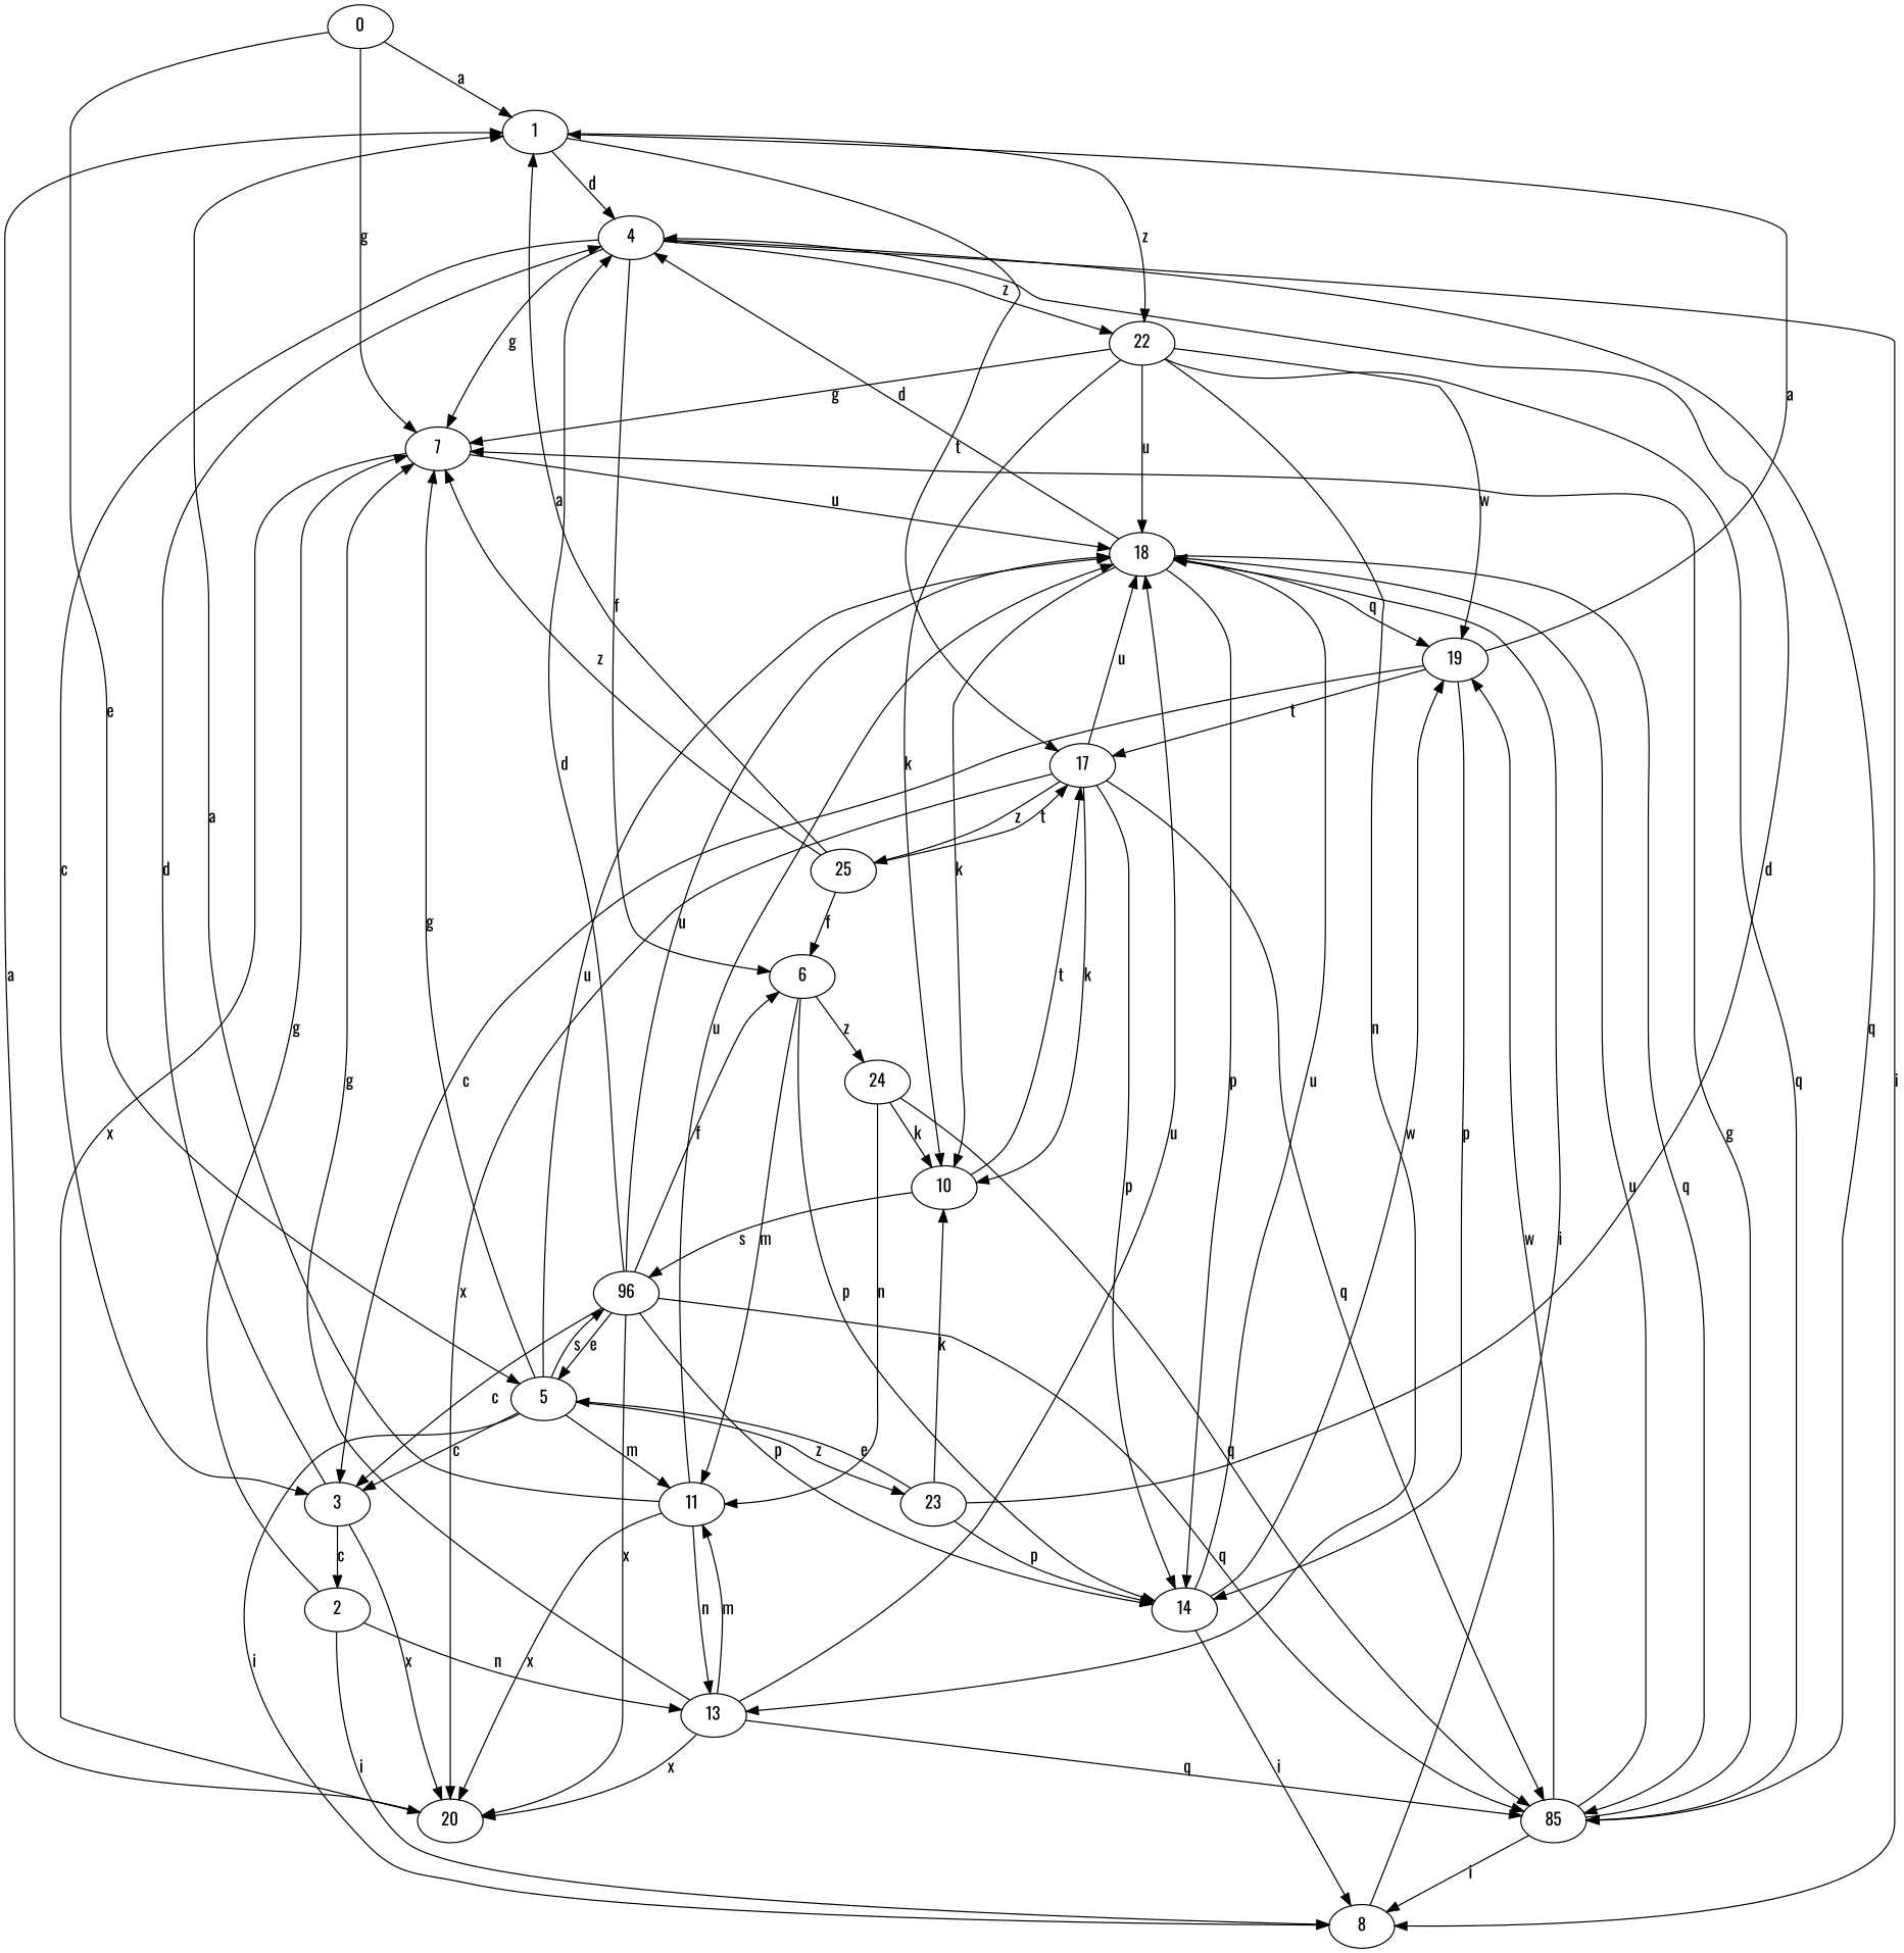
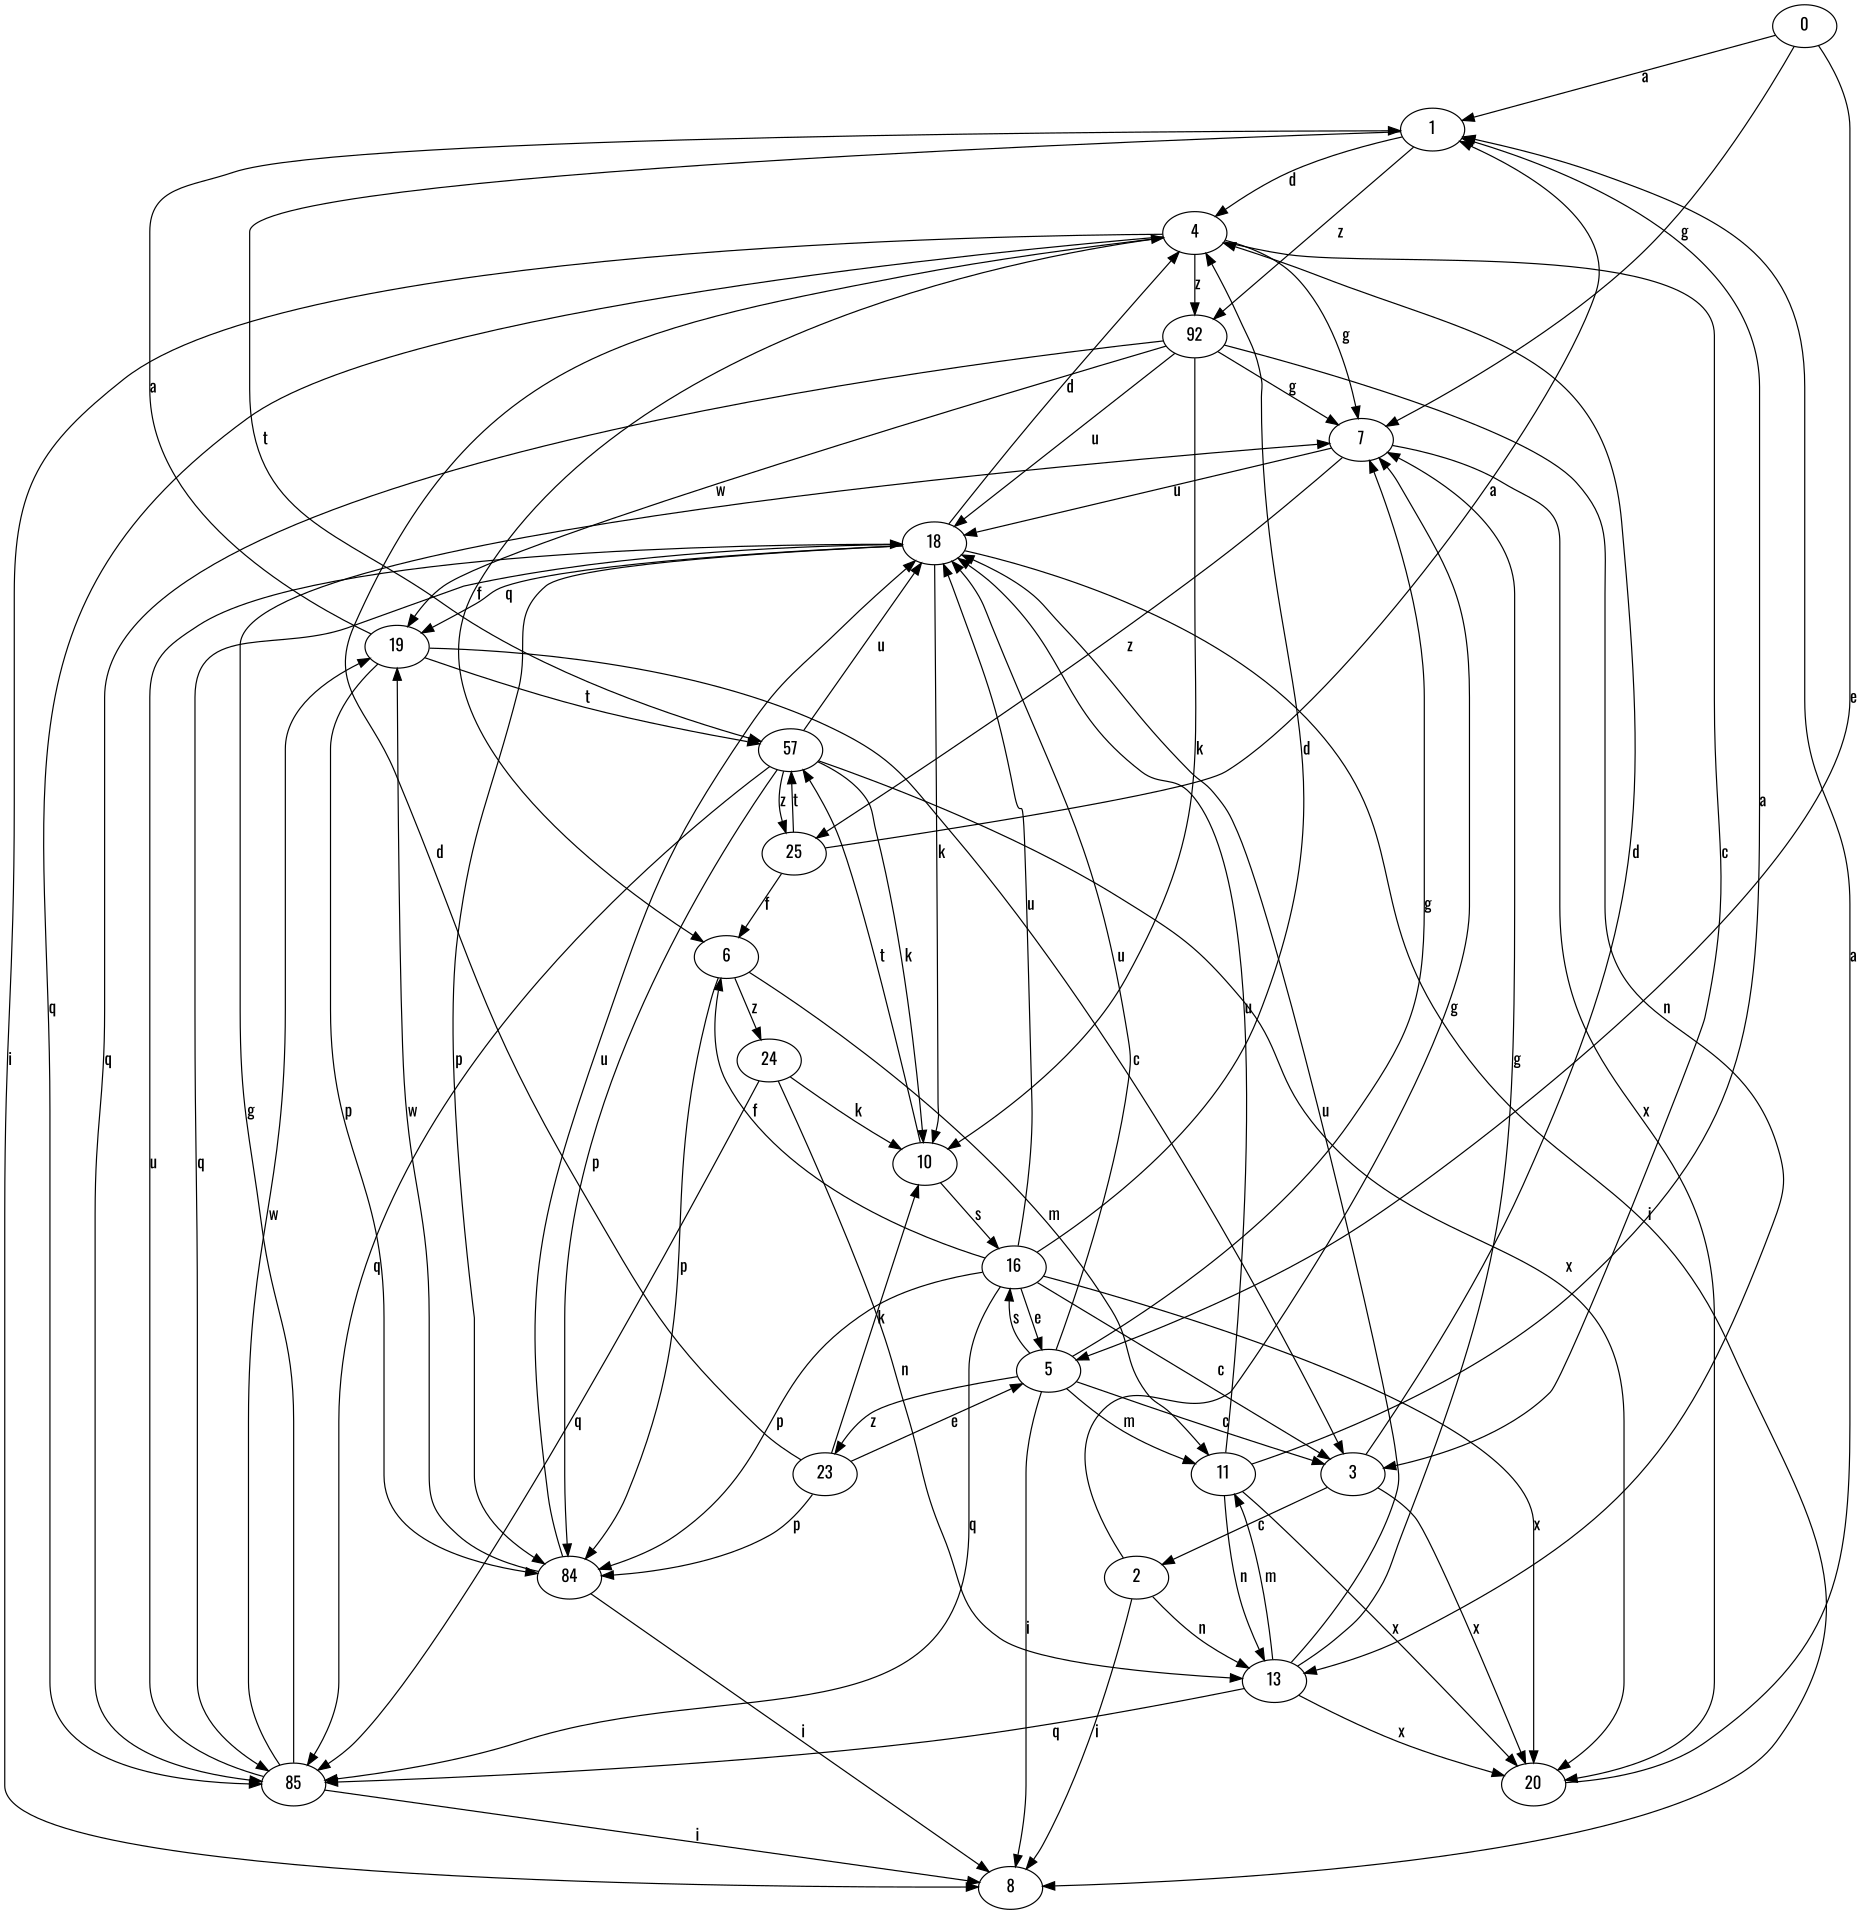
  strict digraph {
    fontname=Oswald
    node [fontname=Oswald]
    edge [fontname=Oswald]
    0
    1
    5
    7
    4
-   17
-   22
+   17 [label=57]
+   22 [label=92]
    8
    3
    11
-   16 [label=96]
+   16
    18
    23
    20
    25
    10
    6
    n18 [label=85]
-   14
+   14 [label=84]
    13
    19
    2
    24
    0 -> 1 [label=a]
    0 -> 5 [label=e]
    0 -> 7 [label=g]
    1 -> 4 [label=d]
    1 -> 17 [label=t]
    1 -> 22 [label=z]
    5 -> 7 [label=g]
    5 -> 8 [label=i]
    5 -> 3 [label=c]
    5 -> 11 [label=m]
    5 -> 16 [label=s]
    5 -> 18 [label=u]
    5 -> 23 [label=z]
    7 -> 18 [label=u]
    7 -> 20 [label=x]
-   25 -> 7 [label=z]
+   7 -> 25 [label=z]
    4 -> 7 [label=g]
    4 -> 22 [label=z]
    4 -> 8 [label=i]
    4 -> 3 [label=c]
    4 -> 6 [label=f]
    4 -> n18 [label=q]
    17 -> 18 [label=u]
    17 -> 20 [label=x]
    17 -> 25 [label=z]
    17 -> 10 [label=k]
    17 -> n18 [label=q]
    17 -> 14 [label=p]
    22 -> 7 [label=g]
    22 -> 18 [label=u]
    22 -> 10 [label=k]
    22 -> n18 [label=q]
    22 -> 13 [label=n]
    22 -> 19 [label=w]
    3 -> 4 [label=d]
    3 -> 20 [label=x]
    3 -> 2 [label=c]
    11 -> 1 [label=a]
    11 -> 18 [label=u]
    11 -> 20 [label=x]
    11 -> 13 [label=n]
    16 -> 5 [label=e]
    16 -> 4 [label=d]
    16 -> 3 [label=c]
    16 -> 18 [label=u]
    16 -> 20 [label=x]
    16 -> 6 [label=f]
    16 -> n18 [label=q]
    16 -> 14 [label=p]
    18 -> 4 [label=d]
-   8 -> 18 [label=i]
+   18 -> 8 [label=i]
    18 -> 10 [label=k]
    18 -> n18 [label=q]
    18 -> 14 [label=p]
    18 -> 19 [label=q]
    23 -> 5 [label=e]
    23 -> 4 [label=d]
    23 -> 10 [label=k]
    23 -> 14 [label=p]
    20 -> 1 [label=a]
    25 -> 1 [label=a]
    25 -> 17 [label=t]
    25 -> 6 [label=f]
    10 -> 17 [label=t]
    10 -> 16 [label=s]
    6 -> 11 [label=m]
    6 -> 14 [label=p]
    6 -> 24 [label=z]
    n18 -> 7 [label=g]
    n18 -> 8 [label=i]
    n18 -> 18 [label=u]
    n18 -> 19 [label=w]
    14 -> 8 [label=i]
    14 -> 18 [label=u]
    14 -> 19 [label=w]
    13 -> 7 [label=g]
    13 -> 11 [label=m]
    13 -> 18 [label=u]
    13 -> 20 [label=x]
    13 -> n18 [label=q]
    19 -> 1 [label=a]
    19 -> 17 [label=t]
    19 -> 3 [label=c]
    19 -> 14 [label=p]
    2 -> 7 [label=g]
    2 -> 8 [label=i]
    2 -> 13 [label=n]
    24 -> 10 [label=k]
    24 -> n18 [label=q]
-   24 -> 11 [label=n]
+   24 -> 13 [label=n]
  }
